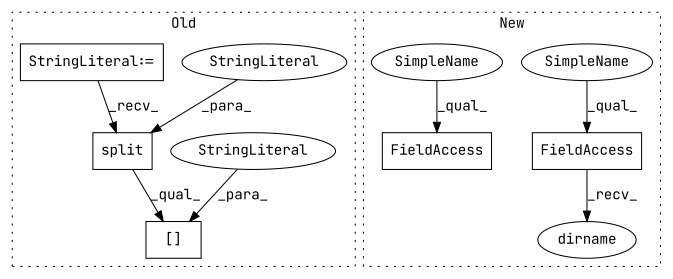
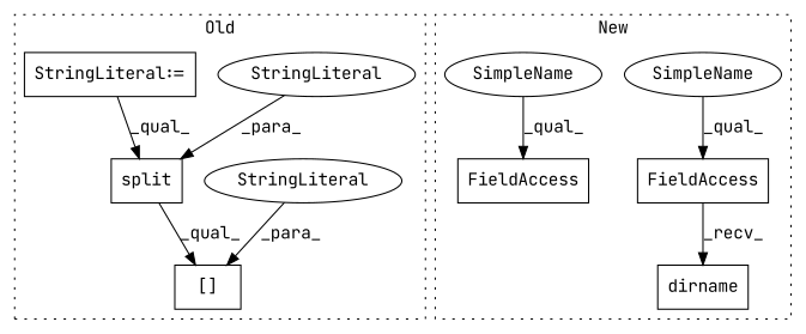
  digraph {
    fontname="JetBrains Mono"
    node [a=32 fontname="JetBrains Mono" l=7 s=43237 shape=box]
    edge [fontname="JetBrains Mono"]
    n1 [l="6,1" label=split s="43274,43283"]
    n2 [a=2 l="39,1" label="[]" s="43246,43305"]
    n3 [a=45 l=3 label=StringLiteral s=43280 shape=ellipse]
    n4 [a=45 l=20 label=StringLiteral s=43285 shape=ellipse]
    n5 [a=7 l=8 label="StringLiteral:=" s=43067]
-   n6 [l="8,1" label=dirname s="43245,43261" shape=ellipse]
+   n6 [l="8,1" label=dirname s="43245,43261"]
    n7 [a=22 label=FieldAccess]
    n8 [a=22 label=FieldAccess s=43220]
    n9 [a=42 l=2 label=SimpleName shape=ellipse]
    n10 [a=42 l=2 label=SimpleName s=43220 shape=ellipse]
    subgraph cluster_1 {
      label=Old
      style=dotted
      n1
      n2
      n3
      n4
      n5
    }
    subgraph cluster_2 {
      label=New
      style=dotted
      n6
      n7
      n8
      n9
      n10
    }
    n1 -> n2 [label=_qual_]
    n3 -> n1 [label=_para_]
    n4 -> n2 [label=_para_]
-   n5 -> n1 [label=_recv_]
+   n5 -> n1 [label=_qual_]
    n7 -> n6 [label=_recv_]
    n9 -> n7 [label=_qual_]
    n10 -> n8 [label=_qual_]
  }
